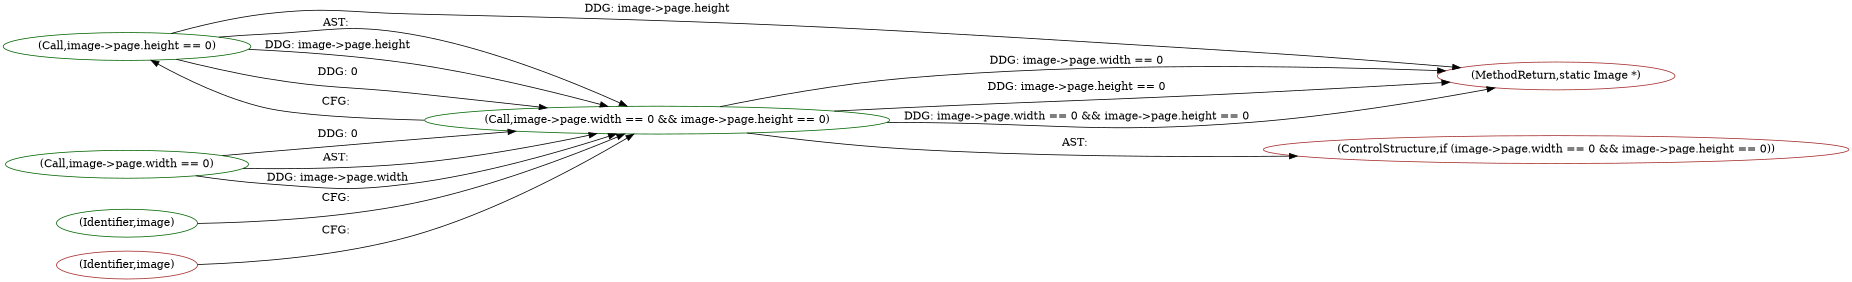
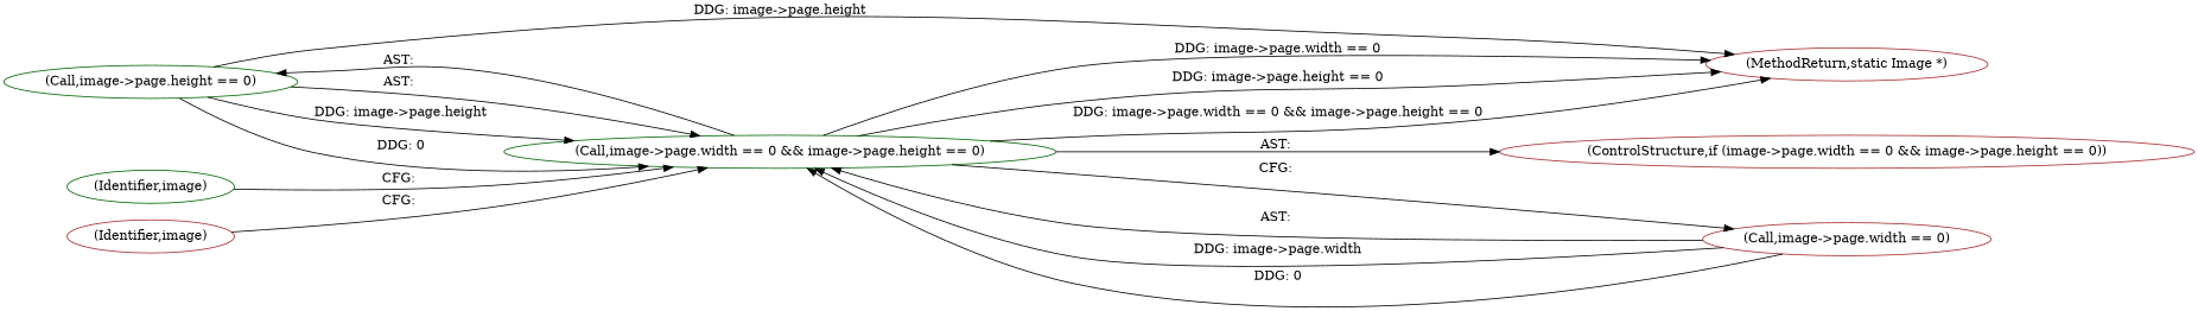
  digraph {
    rankdir=LR
    node [color=brown]
    n1 [color=darkgreen label="(Call,image->page.height == 0)"]
    n2 [color=darkgreen label="(Call,image->page.width == 0 && image->page.height == 0)"]
    n3 [label="(MethodReturn,static Image *)"]
    n4 [label="(ControlStructure,if (image->page.width == 0 && image->page.height == 0))"]
-   n5 [color=darkgreen label="(Call,image->page.width == 0)"]
+   n5 [label="(Call,image->page.width == 0)"]
    n6 [color=darkgreen label="(Identifier,image)"]
    n7 [label="(Identifier,image)"]
    n1 -> n2 [label="AST: "]
    n1 -> n2 [label="DDG: image->page.height"]
    n1 -> n2 [label="DDG: 0"]
    n1 -> n3 [label="DDG: image->page.height"]
-   n2 -> n1 [label="CFG: "]
+   n2 -> n1 [label="AST: "]
    n2 -> n3 [label="DDG: image->page.width == 0"]
    n2 -> n3 [label="DDG: image->page.height == 0"]
    n2 -> n3 [label="DDG: image->page.width == 0 && image->page.height == 0"]
    n2 -> n4 [label="AST: "]
+   n2 -> n5 [label="CFG: "]
    n5 -> n2 [label="AST: "]
    n5 -> n2 [label="DDG: image->page.width"]
    n5 -> n2 [label="DDG: 0"]
    n6 -> n2 [label="CFG: "]
    n7 -> n2 [label="CFG: "]
  }
